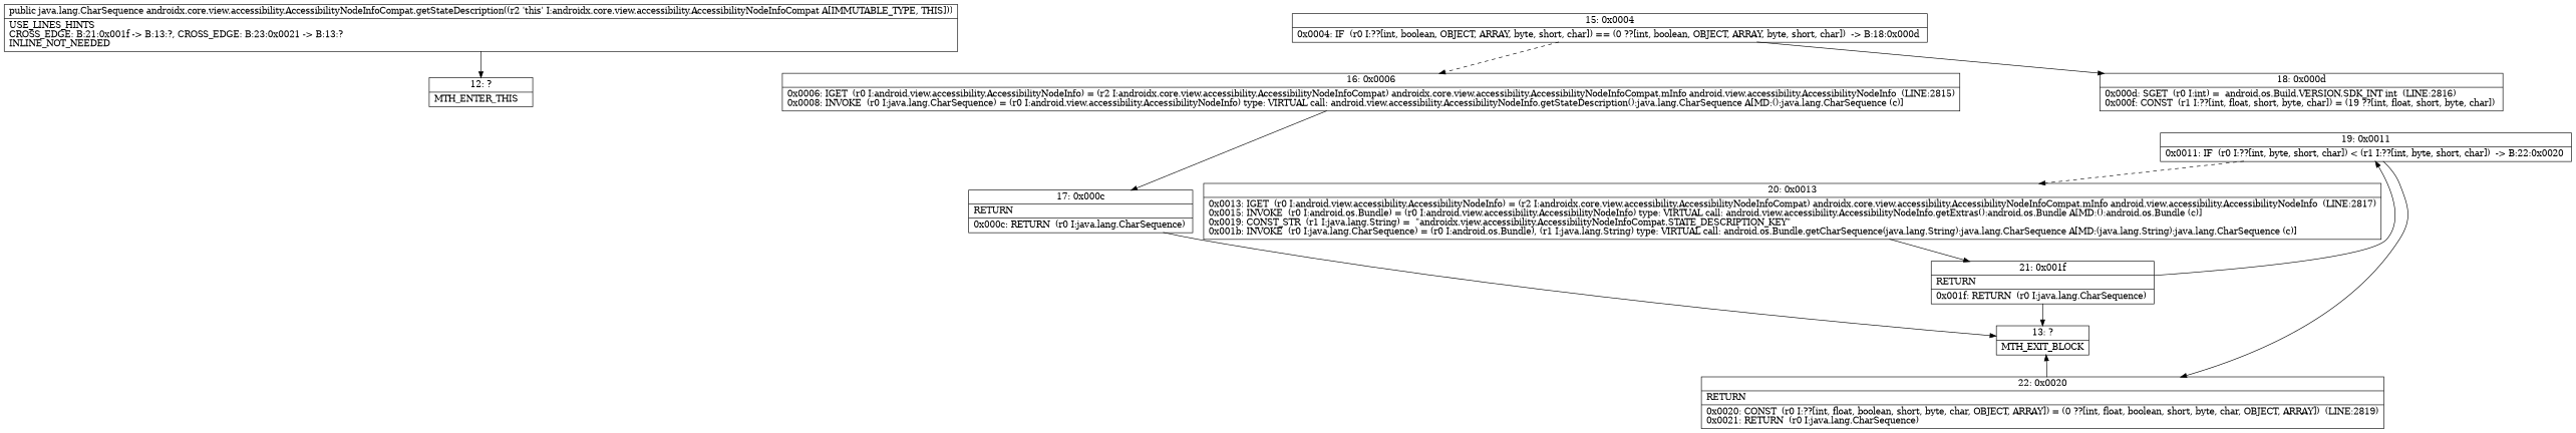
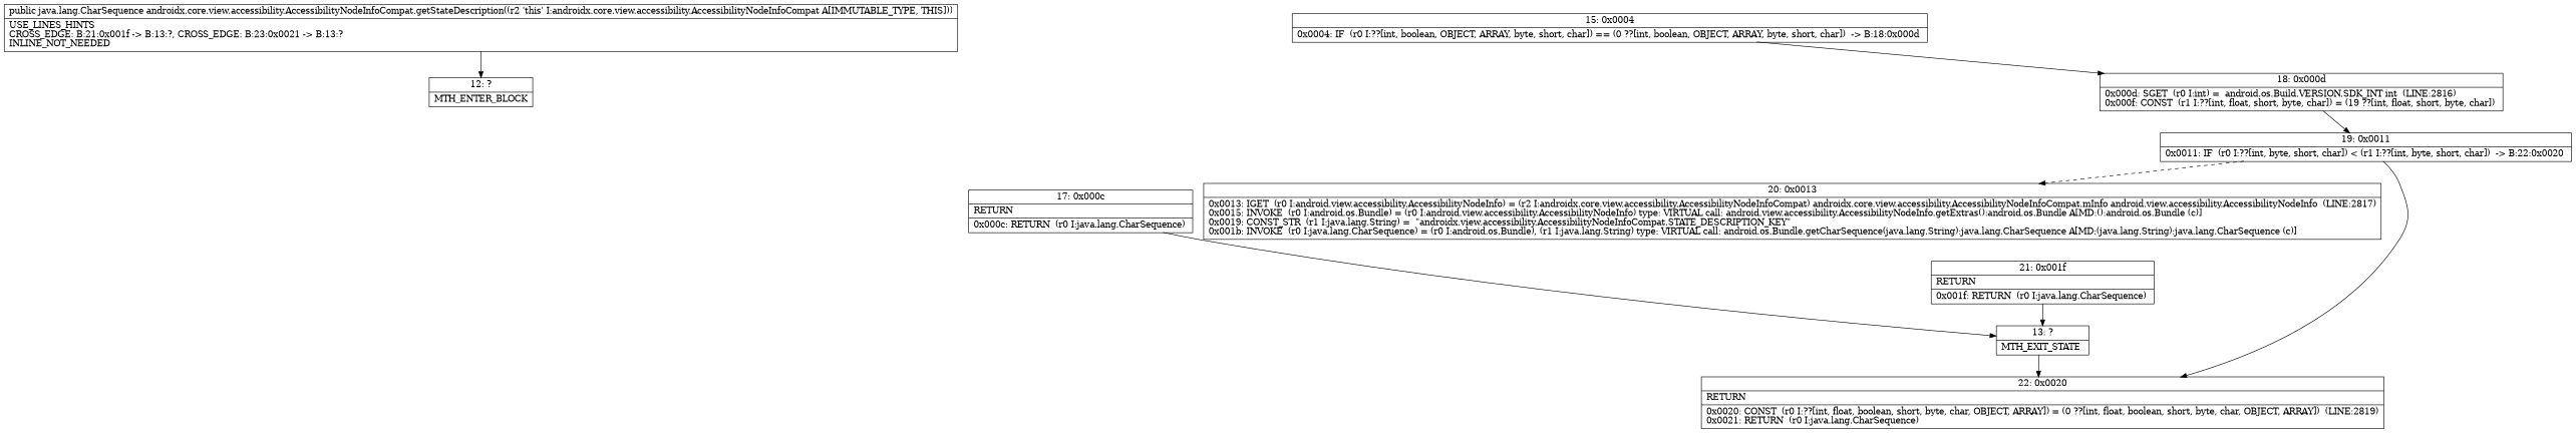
  digraph {
    node [shape=record]
-   n1 [label="{12\:\ ?|MTH_ENTER_THIS\l}"]
+   n1 [label="{12\:\ ?|MTH_ENTER_BLOCK\l}"]
    n2 [label="{15\:\ 0x0004|0x0004: IF  (r0 I:??[int, boolean, OBJECT, ARRAY, byte, short, char]) == (0 ??[int, boolean, OBJECT, ARRAY, byte, short, char])  \-\> B:18:0x000d \l}"]
-   n3 [label="{16\:\ 0x0006|0x0006: IGET  (r0 I:android.view.accessibility.AccessibilityNodeInfo) = (r2 I:androidx.core.view.accessibility.AccessibilityNodeInfoCompat) androidx.core.view.accessibility.AccessibilityNodeInfoCompat.mInfo android.view.accessibility.AccessibilityNodeInfo  (LINE:2815)\l0x0008: INVOKE  (r0 I:java.lang.CharSequence) = (r0 I:android.view.accessibility.AccessibilityNodeInfo) type: VIRTUAL call: android.view.accessibility.AccessibilityNodeInfo.getStateDescription():java.lang.CharSequence A[MD:():java.lang.CharSequence (c)]\l}"]
    n4 [label="{18\:\ 0x000d|0x000d: SGET  (r0 I:int) =  android.os.Build.VERSION.SDK_INT int  (LINE:2816)\l0x000f: CONST  (r1 I:??[int, float, short, byte, char]) = (19 ??[int, float, short, byte, char]) \l}"]
    n5 [label="{17\:\ 0x000c|RETURN\l|0x000c: RETURN  (r0 I:java.lang.CharSequence) \l}"]
    n6 [label="{19\:\ 0x0011|0x0011: IF  (r0 I:??[int, byte, short, char]) \< (r1 I:??[int, byte, short, char])  \-\> B:22:0x0020 \l}"]
-   n7 [label="{13\:\ ?|MTH_EXIT_BLOCK\l}"]
+   n7 [label="{13\:\ ?|MTH_EXIT_STATE\l}"]
    n8 [label="{20\:\ 0x0013|0x0013: IGET  (r0 I:android.view.accessibility.AccessibilityNodeInfo) = (r2 I:androidx.core.view.accessibility.AccessibilityNodeInfoCompat) androidx.core.view.accessibility.AccessibilityNodeInfoCompat.mInfo android.view.accessibility.AccessibilityNodeInfo  (LINE:2817)\l0x0015: INVOKE  (r0 I:android.os.Bundle) = (r0 I:android.view.accessibility.AccessibilityNodeInfo) type: VIRTUAL call: android.view.accessibility.AccessibilityNodeInfo.getExtras():android.os.Bundle A[MD:():android.os.Bundle (c)]\l0x0019: CONST_STR  (r1 I:java.lang.String) =  \"androidx.view.accessibility.AccessibilityNodeInfoCompat.STATE_DESCRIPTION_KEY\" \l0x001b: INVOKE  (r0 I:java.lang.CharSequence) = (r0 I:android.os.Bundle), (r1 I:java.lang.String) type: VIRTUAL call: android.os.Bundle.getCharSequence(java.lang.String):java.lang.CharSequence A[MD:(java.lang.String):java.lang.CharSequence (c)]\l}"]
    n9 [label="{22\:\ 0x0020|RETURN\l|0x0020: CONST  (r0 I:??[int, float, boolean, short, byte, char, OBJECT, ARRAY]) = (0 ??[int, float, boolean, short, byte, char, OBJECT, ARRAY])  (LINE:2819)\l0x0021: RETURN  (r0 I:java.lang.CharSequence) \l}"]
    n10 [label="{21\:\ 0x001f|RETURN\l|0x001f: RETURN  (r0 I:java.lang.CharSequence) \l}"]
    n11 [label="{public java.lang.CharSequence androidx.core.view.accessibility.AccessibilityNodeInfoCompat.getStateDescription((r2 'this' I:androidx.core.view.accessibility.AccessibilityNodeInfoCompat A[IMMUTABLE_TYPE, THIS]))  | USE_LINES_HINTS\lCROSS_EDGE: B:21:0x001f \-\> B:13:?, CROSS_EDGE: B:23:0x0021 \-\> B:13:?\lINLINE_NOT_NEEDED\l}"]
-   n2 -> n3 [style=dashed]
    n2 -> n4
-   n3 -> n5
-   n10 -> n6
+   n4 -> n6
    n5 -> n7
    n6 -> n8 [style=dashed]
    n6 -> n9
-   n8 -> n10
-   n9 -> n7
+   n7 -> n9
    n10 -> n7
    n11 -> n1
  }
